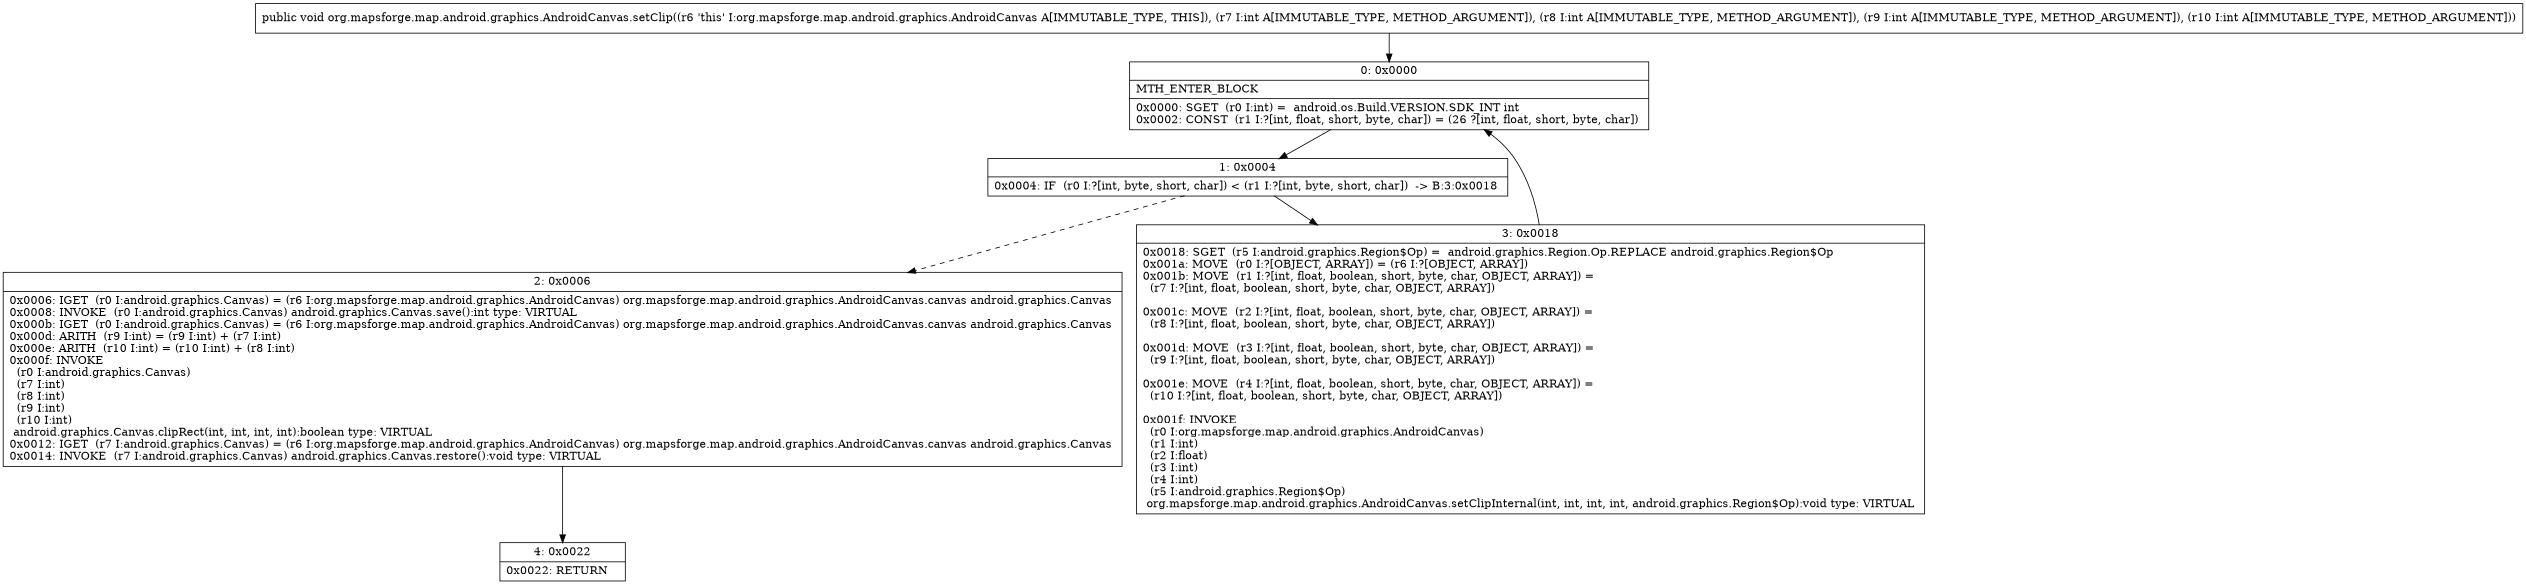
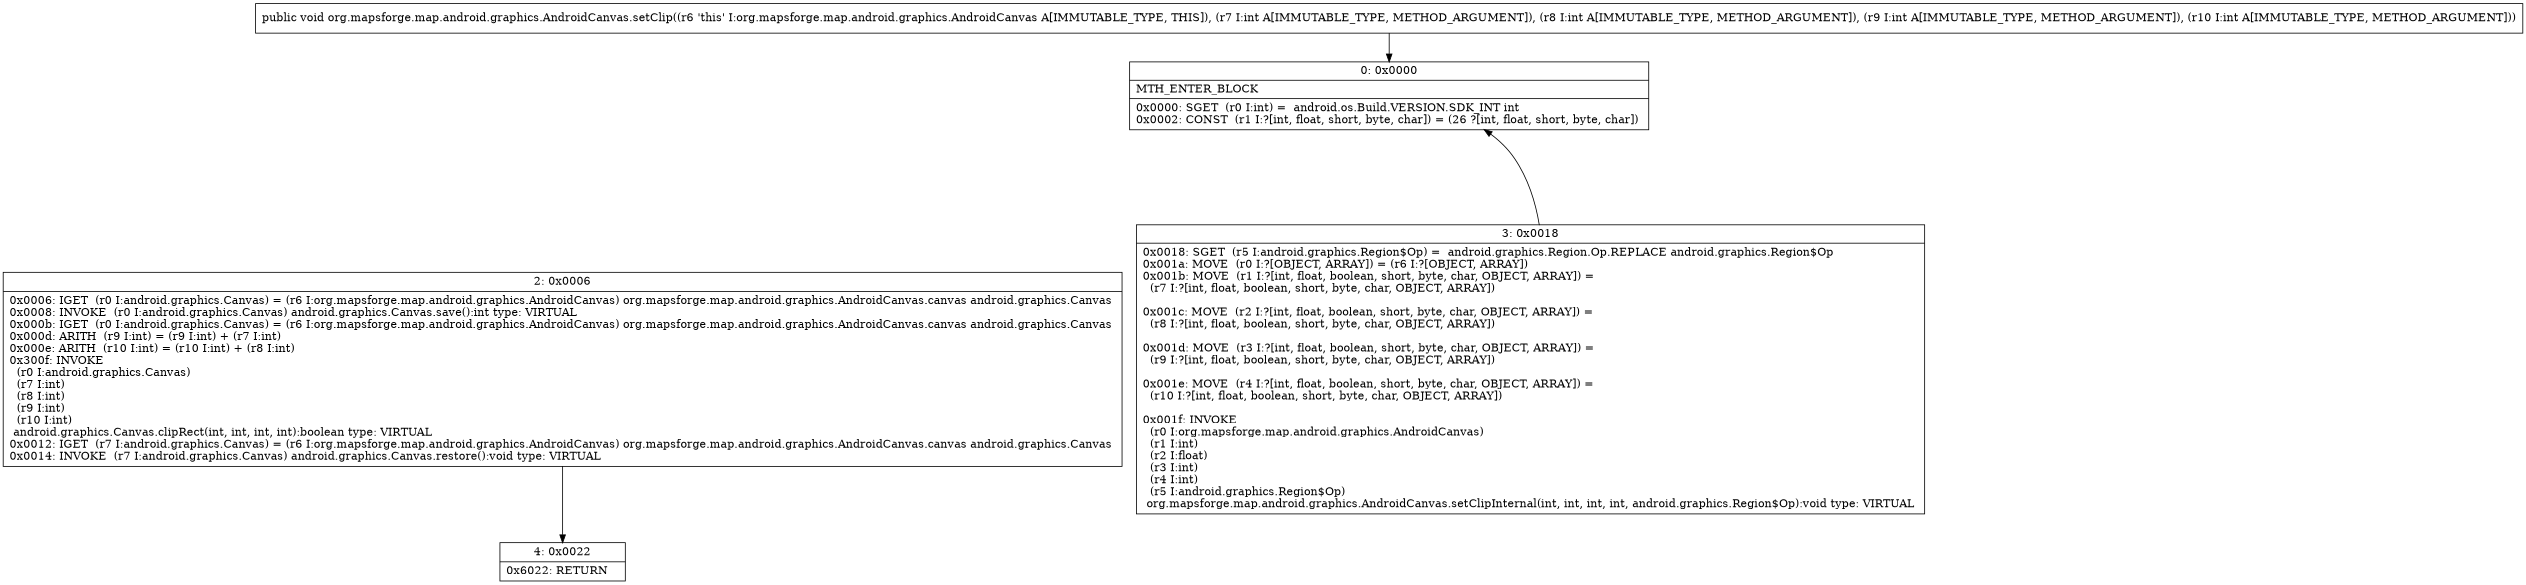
  digraph {
    node [shape=record]
    n1 [label="{0\:\ 0x0000|MTH_ENTER_BLOCK\l|0x0000: SGET  (r0 I:int) =  android.os.Build.VERSION.SDK_INT int \l0x0002: CONST  (r1 I:?[int, float, short, byte, char]) = (26 ?[int, float, short, byte, char]) \l}"]
-   n2 [label="{1\:\ 0x0004|0x0004: IF  (r0 I:?[int, byte, short, char]) \< (r1 I:?[int, byte, short, char])  \-\> B:3:0x0018 \l}"]
-   n3 [label="{2\:\ 0x0006|0x0006: IGET  (r0 I:android.graphics.Canvas) = (r6 I:org.mapsforge.map.android.graphics.AndroidCanvas) org.mapsforge.map.android.graphics.AndroidCanvas.canvas android.graphics.Canvas \l0x0008: INVOKE  (r0 I:android.graphics.Canvas) android.graphics.Canvas.save():int type: VIRTUAL \l0x000b: IGET  (r0 I:android.graphics.Canvas) = (r6 I:org.mapsforge.map.android.graphics.AndroidCanvas) org.mapsforge.map.android.graphics.AndroidCanvas.canvas android.graphics.Canvas \l0x000d: ARITH  (r9 I:int) = (r9 I:int) + (r7 I:int) \l0x000e: ARITH  (r10 I:int) = (r10 I:int) + (r8 I:int) \l0x000f: INVOKE  \l  (r0 I:android.graphics.Canvas)\l  (r7 I:int)\l  (r8 I:int)\l  (r9 I:int)\l  (r10 I:int)\l android.graphics.Canvas.clipRect(int, int, int, int):boolean type: VIRTUAL \l0x0012: IGET  (r7 I:android.graphics.Canvas) = (r6 I:org.mapsforge.map.android.graphics.AndroidCanvas) org.mapsforge.map.android.graphics.AndroidCanvas.canvas android.graphics.Canvas \l0x0014: INVOKE  (r7 I:android.graphics.Canvas) android.graphics.Canvas.restore():void type: VIRTUAL \l}"]
+   n3 [label="{2\:\ 0x0006|0x0006: IGET  (r0 I:android.graphics.Canvas) = (r6 I:org.mapsforge.map.android.graphics.AndroidCanvas) org.mapsforge.map.android.graphics.AndroidCanvas.canvas android.graphics.Canvas \l0x0008: INVOKE  (r0 I:android.graphics.Canvas) android.graphics.Canvas.save():int type: VIRTUAL \l0x000b: IGET  (r0 I:android.graphics.Canvas) = (r6 I:org.mapsforge.map.android.graphics.AndroidCanvas) org.mapsforge.map.android.graphics.AndroidCanvas.canvas android.graphics.Canvas \l0x000d: ARITH  (r9 I:int) = (r9 I:int) + (r7 I:int) \l0x000e: ARITH  (r10 I:int) = (r10 I:int) + (r8 I:int) \l0x300f: INVOKE  \l  (r0 I:android.graphics.Canvas)\l  (r7 I:int)\l  (r8 I:int)\l  (r9 I:int)\l  (r10 I:int)\l android.graphics.Canvas.clipRect(int, int, int, int):boolean type: VIRTUAL \l0x0012: IGET  (r7 I:android.graphics.Canvas) = (r6 I:org.mapsforge.map.android.graphics.AndroidCanvas) org.mapsforge.map.android.graphics.AndroidCanvas.canvas android.graphics.Canvas \l0x0014: INVOKE  (r7 I:android.graphics.Canvas) android.graphics.Canvas.restore():void type: VIRTUAL \l}"]
    n4 [label="{3\:\ 0x0018|0x0018: SGET  (r5 I:android.graphics.Region$Op) =  android.graphics.Region.Op.REPLACE android.graphics.Region$Op \l0x001a: MOVE  (r0 I:?[OBJECT, ARRAY]) = (r6 I:?[OBJECT, ARRAY]) \l0x001b: MOVE  (r1 I:?[int, float, boolean, short, byte, char, OBJECT, ARRAY]) = \l  (r7 I:?[int, float, boolean, short, byte, char, OBJECT, ARRAY])\l \l0x001c: MOVE  (r2 I:?[int, float, boolean, short, byte, char, OBJECT, ARRAY]) = \l  (r8 I:?[int, float, boolean, short, byte, char, OBJECT, ARRAY])\l \l0x001d: MOVE  (r3 I:?[int, float, boolean, short, byte, char, OBJECT, ARRAY]) = \l  (r9 I:?[int, float, boolean, short, byte, char, OBJECT, ARRAY])\l \l0x001e: MOVE  (r4 I:?[int, float, boolean, short, byte, char, OBJECT, ARRAY]) = \l  (r10 I:?[int, float, boolean, short, byte, char, OBJECT, ARRAY])\l \l0x001f: INVOKE  \l  (r0 I:org.mapsforge.map.android.graphics.AndroidCanvas)\l  (r1 I:int)\l  (r2 I:float)\l  (r3 I:int)\l  (r4 I:int)\l  (r5 I:android.graphics.Region$Op)\l org.mapsforge.map.android.graphics.AndroidCanvas.setClipInternal(int, int, int, int, android.graphics.Region$Op):void type: VIRTUAL \l}"]
-   n5 [label="{4\:\ 0x0022|0x0022: RETURN   \l}"]
+   n5 [label="{4\:\ 0x0022|0x6022: RETURN   \l}"]
    n6 [label="{public void org.mapsforge.map.android.graphics.AndroidCanvas.setClip((r6 'this' I:org.mapsforge.map.android.graphics.AndroidCanvas A[IMMUTABLE_TYPE, THIS]), (r7 I:int A[IMMUTABLE_TYPE, METHOD_ARGUMENT]), (r8 I:int A[IMMUTABLE_TYPE, METHOD_ARGUMENT]), (r9 I:int A[IMMUTABLE_TYPE, METHOD_ARGUMENT]), (r10 I:int A[IMMUTABLE_TYPE, METHOD_ARGUMENT])) }"]
-   n1 -> n2
-   n2 -> n3 [style=dashed]
-   n2 -> n4
    n3 -> n5
    n4 -> n1
    n6 -> n1
  }
